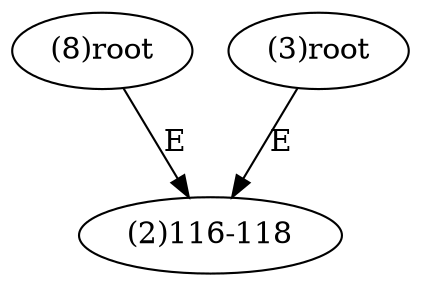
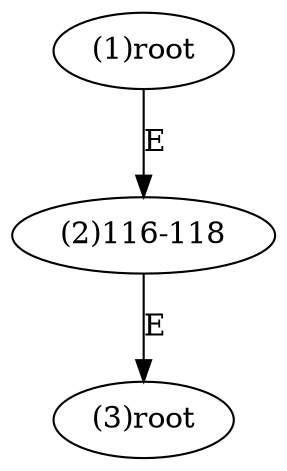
  digraph {
-   n1 [label="(8)root"]
+   n1 [label="(1)root"]
    n2 [label="(2)116-118"]
    n3 [label="(3)root"]
    n1 -> n2 [label=E]
-   n3 -> n2 [label=E]
+   n2 -> n3 [label=E]
  }
